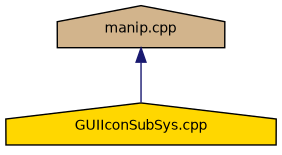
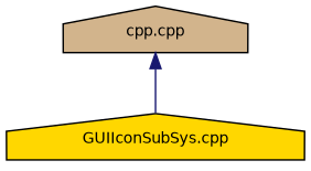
  digraph {
    node [color=black fontname=Helvetica fontsize=10 shape=house style=filled]
-   n1 [fillcolor=tan fontcolor=black height=0.2 label="manip.cpp" width=0.4]
+   n1 [fillcolor=tan fontcolor=black height=0.2 label="cpp.cpp" width=0.4]
    n2 [fillcolor=gold height=0.2 label="GUIIconSubSys.cpp" width=0.4]
    n1 -> n2 [color=midnightblue dir=back fontname=Helvetica fontsize=10 labelfontname=Helvetica labelfontsize=10 style=solid]
  }
